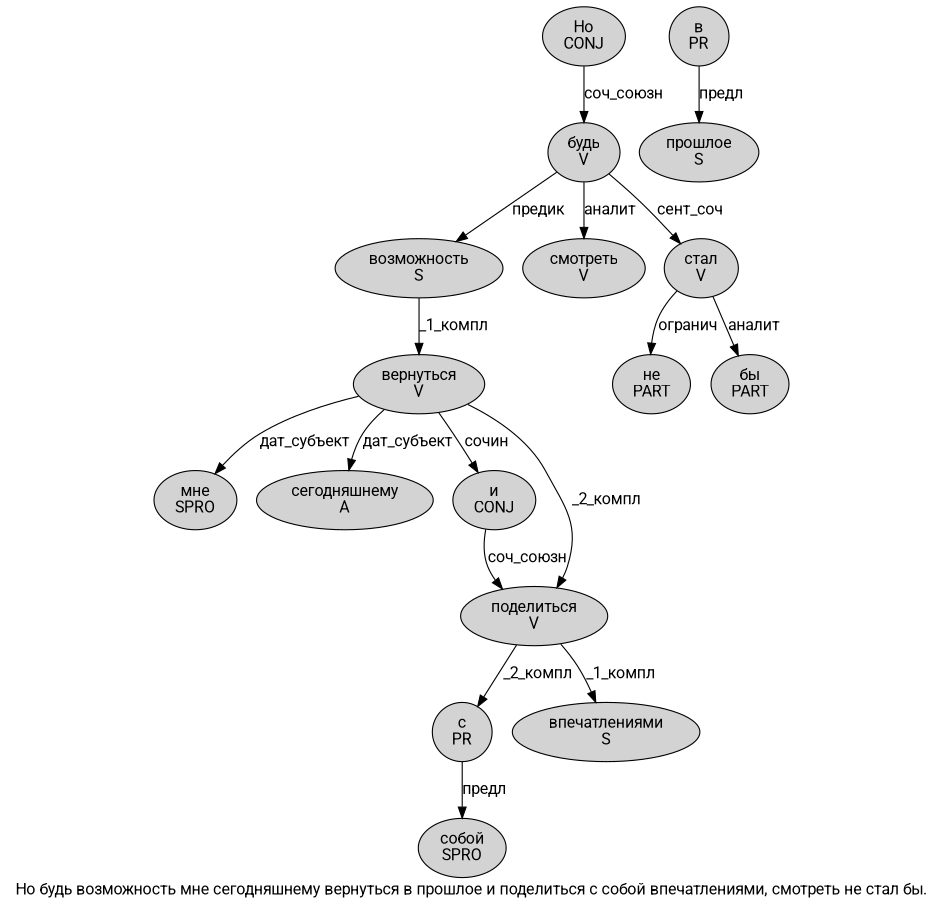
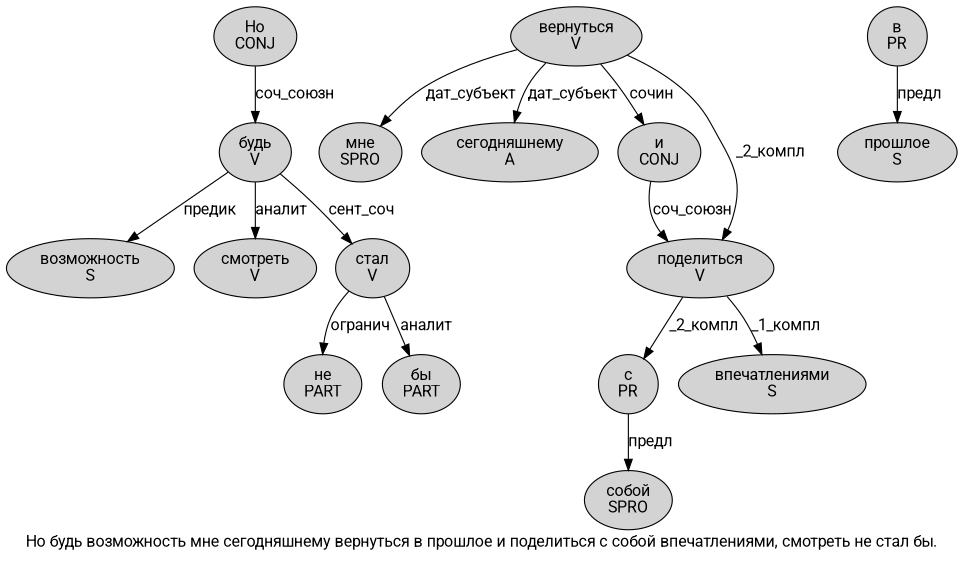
  digraph {
    fontname=Roboto
    label="Но будь возможность мне сегодняшнему вернуться в прошлое и поделиться с собой впечатлениями, смотреть не стал бы."
    node [fillcolor=lightgray fontname=Roboto penwidth=1 shape=ellipse style=filled]
    edge [fontname=Roboto]
    n1 [label="Но\nCONJ"]
    n2 [label="будь\nV"]
    n3 [label="возможность\nS"]
    n4 [label="смотреть\nV"]
    n5 [label="стал\nV"]
    n6 [label="вернуться\nV"]
    n7 [label="не\nPART"]
    n8 [label="бы\nPART"]
    n9 [label="мне\nSPRO"]
    n10 [label="сегодняшнему\nA"]
    n11 [label="и\nCONJ"]
    n12 [label="поделиться\nV"]
    n13 [label="в\nPR"]
    n14 [label="прошлое\nS"]
    n15 [label="с\nPR"]
    n16 [label="впечатлениями\nS"]
    n17 [label="собой\nSPRO"]
    n1 -> n2 [label="соч_союзн"]
    n2 -> n3 [label="предик"]
    n2 -> n4 [label="аналит"]
    n2 -> n5 [label="сент_соч"]
-   n3 -> n6 [label="_1_компл"]
    n5 -> n7 [label="огранич"]
    n5 -> n8 [label="аналит"]
    n6 -> n9 [label="дат_субъект"]
    n6 -> n10 [label="дат_субъект"]
    n6 -> n11 [label="сочин"]
    n6 -> n12 [label="_2_компл"]
    n11 -> n12 [label="соч_союзн"]
    n12 -> n15 [label="_2_компл"]
    n12 -> n16 [label="_1_компл"]
    n13 -> n14 [label="предл"]
    n15 -> n17 [label="предл"]
  }
